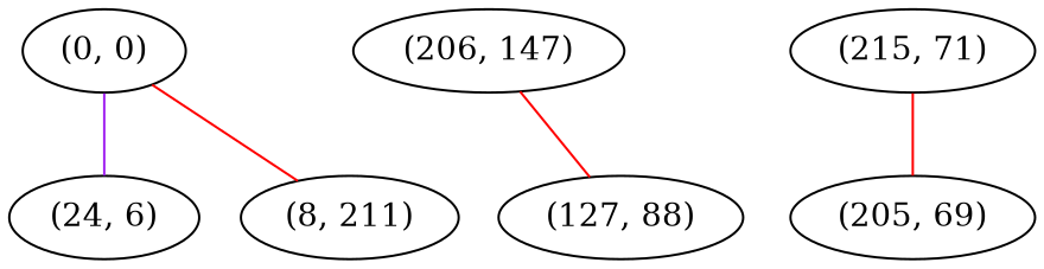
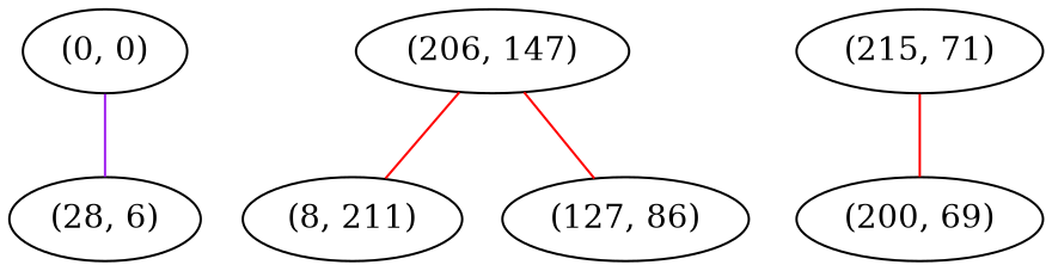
  graph {
    edge [color=red weight=1]
    "(0, 0)"
-   "(24, 6)"
+   "(24, 6)" [label="(28, 6)"]
    "(206, 147)"
    "(8, 211)"
-   "(127, 88)"
+   "(127, 88)" [label="(127, 86)"]
    n6 [label="(215, 71)"]
-   "(205, 69)"
+   "(205, 69)" [label="(200, 69)"]
    "(0, 0)" -- "(24, 6)" [color=purple weight=4]
-   "(0, 0)" -- "(8, 211)"
+   "(206, 147)" -- "(8, 211)"
    "(206, 147)" -- "(127, 88)"
    n6 -- "(205, 69)"
  }
